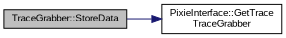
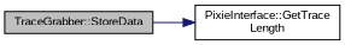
  digraph {
    rankdir=LR
    fontname="Liberation Sans"
    node [color=black fontname="Liberation Sans" fontsize=10 shape=record style=filled]
    n1 [fillcolor=grey75 fontcolor=black height=0.2 label="TraceGrabber::StoreData" width=0.4]
-   n2 [fillcolor=white height=0.2 label="PixieInterface::GetTrace\lTraceGrabber" width=0.4]
+   n2 [fillcolor=white height=0.2 label="PixieInterface::GetTrace\lLength" width=0.4]
    n1 -> n2 [color=midnightblue fontname="Liberation Sans" fontsize=10 labelfontname=Helvetica labelfontsize=10 style=solid]
  }
